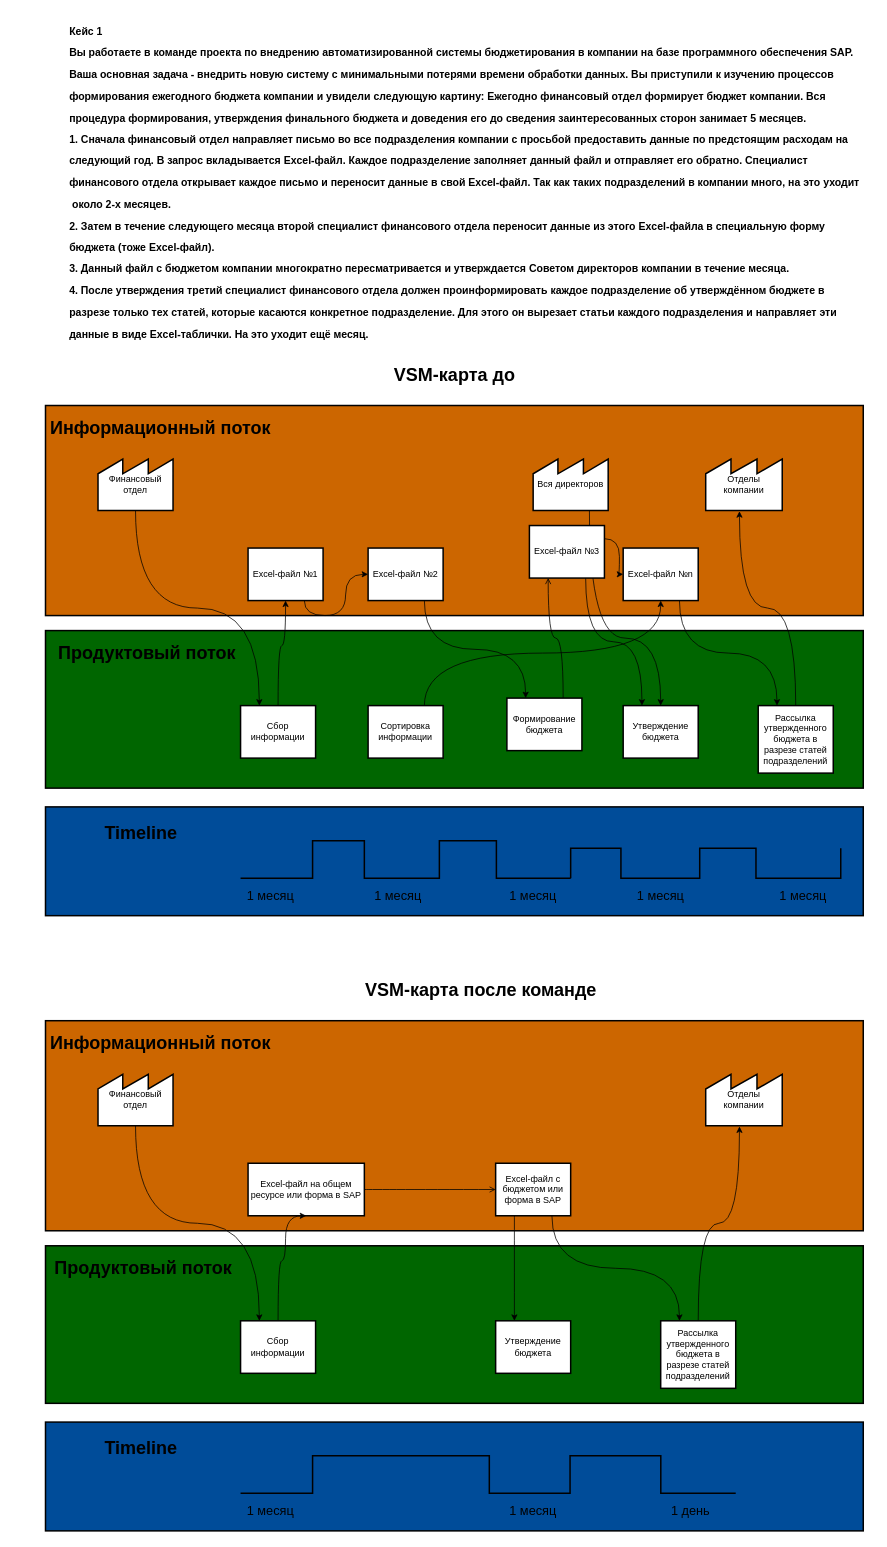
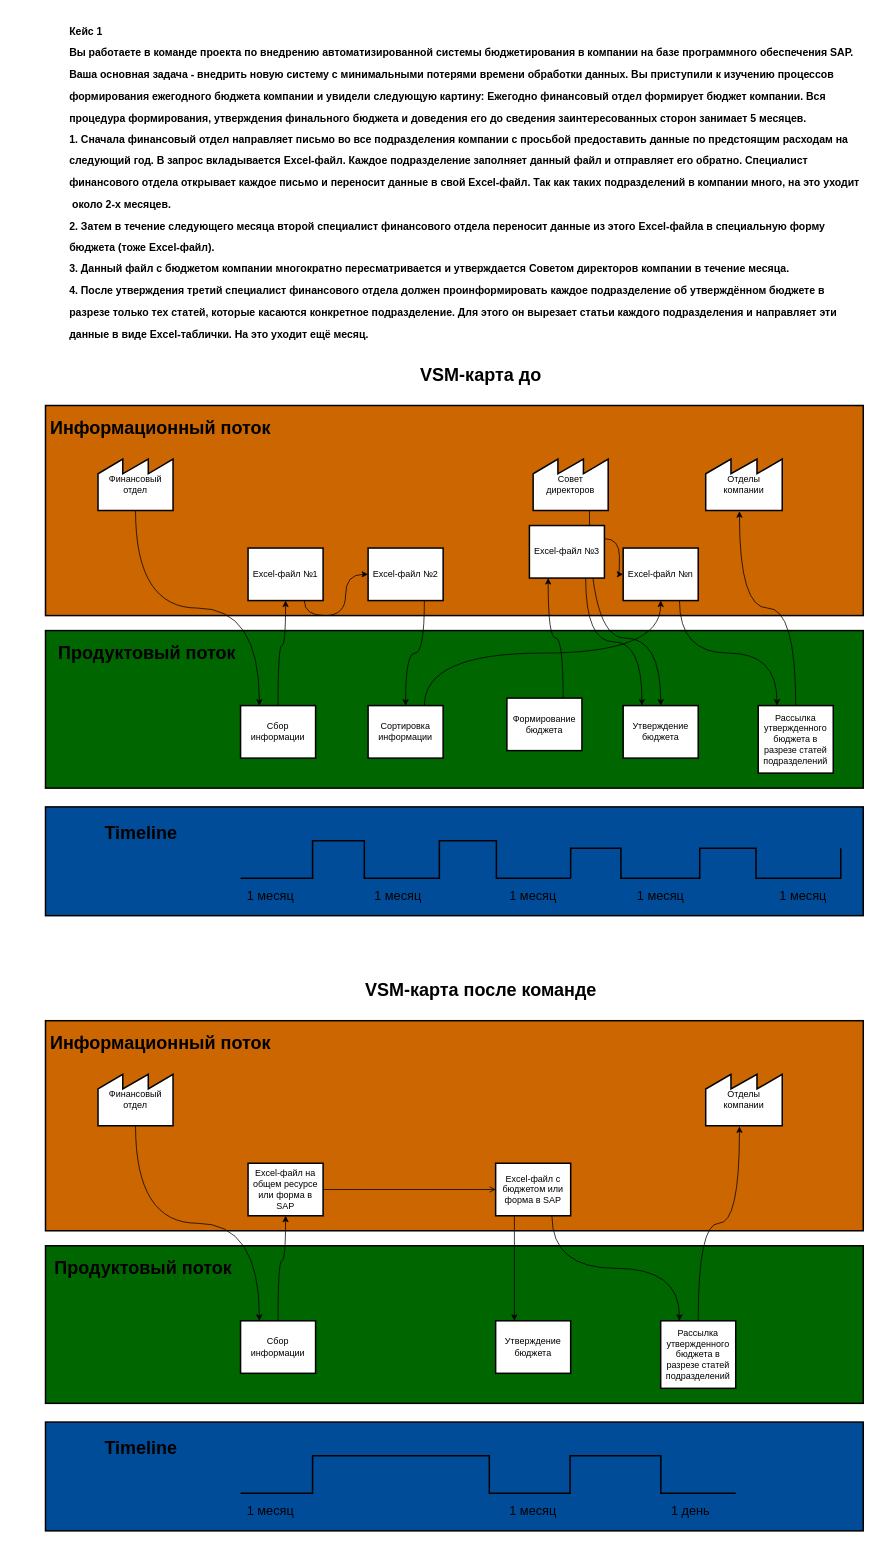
  <mxCell id="0" />
  <mxCell id="1" parent="0" />
  <mxCell id="2" value="" style="strokeWidth=2;html=1;shape=mxgraph.lean_mapping.schedule;whiteSpace=wrap;align=center;fillColor=#CC6600;" vertex="1" parent="1"><mxGeometry x="60" y="540" width="1090" height="280" as="geometry" /></mxCell>
  <mxCell id="3" value="" style="strokeWidth=2;html=1;shape=mxgraph.lean_mapping.schedule;whiteSpace=wrap;align=center;fillColor=#006600;" vertex="1" parent="1"><mxGeometry x="60" y="840" width="1090" height="210" as="geometry" /></mxCell>
  <mxCell id="4" value="" style="strokeWidth=2;html=1;shape=mxgraph.lean_mapping.schedule;whiteSpace=wrap;align=center;fillColor=#004C99;" vertex="1" parent="1"><mxGeometry x="60" y="1075" width="1090" height="145" as="geometry" /></mxCell>
  <mxCell id="5" style="edgeStyle=orthogonalEdgeStyle;rounded=0;orthogonalLoop=1;jettySize=auto;html=1;entryX=0.25;entryY=0;entryDx=0;entryDy=0;curved=1;" edge="1" parent="1" source="6" target="23"><mxGeometry relative="1" as="geometry"><Array as="points"><mxPoint x="180" y="810" /><mxPoint x="345" y="810" /></Array></mxGeometry></mxCell>
  <mxCell id="6" value="Финансовый отдел" style="strokeWidth=2;html=1;shape=mxgraph.lean_mapping.outside_sources;whiteSpace=wrap;align=center;" vertex="1" parent="1"><mxGeometry x="130" y="610" width="100" height="70" as="geometry" /></mxCell>
  <mxCell id="7" style="edgeStyle=orthogonalEdgeStyle;rounded=0;orthogonalLoop=1;jettySize=auto;html=1;exitX=0.75;exitY=1;exitDx=0;exitDy=0;entryX=0.5;entryY=0;entryDx=0;entryDy=0;curved=1;" edge="1" parent="1" source="8" target="28"><mxGeometry relative="1" as="geometry"><Array as="points"><mxPoint x="785" y="850" /><mxPoint x="880" y="850" /></Array></mxGeometry></mxCell>
- <mxCell id="8" value="Вся директоров" style="strokeWidth=2;html=1;shape=mxgraph.lean_mapping.outside_sources;whiteSpace=wrap;align=center;" vertex="1" parent="1"><mxGeometry x="710" y="610" width="100" height="70" as="geometry" /></mxCell>
+ <mxCell id="8" value="Совет директоров" style="strokeWidth=2;html=1;shape=mxgraph.lean_mapping.outside_sources;whiteSpace=wrap;align=center;" vertex="1" parent="1"><mxGeometry x="710" y="610" width="100" height="70" as="geometry" /></mxCell>
  <mxCell id="9" value="Отделы компании" style="strokeWidth=2;html=1;shape=mxgraph.lean_mapping.outside_sources;whiteSpace=wrap;align=center;" vertex="1" parent="1"><mxGeometry x="940" y="610" width="102" height="70" as="geometry" /></mxCell>
  <mxCell id="10" style="edgeStyle=orthogonalEdgeStyle;rounded=0;orthogonalLoop=1;jettySize=auto;html=1;exitX=0.75;exitY=1;exitDx=0;exitDy=0;elbow=vertical;curved=1;" edge="1" parent="1" source="11" target="13"><mxGeometry relative="1" as="geometry" /></mxCell>
  <mxCell id="11" value="Excel-файл №1" style="strokeWidth=2;html=1;shape=mxgraph.lean_mapping.schedule;whiteSpace=wrap;align=center;" vertex="1" parent="1"><mxGeometry x="330" y="730" width="100" height="70" as="geometry" /></mxCell>
- <mxCell id="12" style="edgeStyle=orthogonalEdgeStyle;rounded=0;orthogonalLoop=1;jettySize=auto;html=1;exitX=0.75;exitY=1;exitDx=0;exitDy=0;curved=1;entryX=0.25;entryY=0;entryDx=0;entryDy=0;" edge="1" parent="1" source="13" target="26"><mxGeometry relative="1" as="geometry" /></mxCell>
+ <mxCell id="12" style="edgeStyle=orthogonalEdgeStyle;rounded=0;orthogonalLoop=1;jettySize=auto;html=1;exitX=0.75;exitY=1;exitDx=0;exitDy=0;curved=1;" edge="1" parent="1" source="13" target="24"><mxGeometry relative="1" as="geometry" /></mxCell>
  <mxCell id="13" value="Excel-файл №2" style="strokeWidth=2;html=1;shape=mxgraph.lean_mapping.schedule;whiteSpace=wrap;align=center;" vertex="1" parent="1"><mxGeometry x="490" y="730" width="100" height="70" as="geometry" /></mxCell>
  <mxCell id="14" style="edgeStyle=orthogonalEdgeStyle;rounded=0;orthogonalLoop=1;jettySize=auto;html=1;exitX=0.75;exitY=1;exitDx=0;exitDy=0;entryX=0.25;entryY=0;entryDx=0;entryDy=0;curved=1;" edge="1" parent="1" source="16" target="28"><mxGeometry relative="1" as="geometry" /></mxCell>
  <mxCell id="15" style="edgeStyle=orthogonalEdgeStyle;rounded=0;orthogonalLoop=1;jettySize=auto;html=1;exitX=1;exitY=0.25;exitDx=0;exitDy=0;entryX=0;entryY=0.5;entryDx=0;entryDy=0;curved=1;" edge="1" parent="1" source="16" target="18"><mxGeometry relative="1" as="geometry" /></mxCell>
  <mxCell id="16" value="Excel-файл №3" style="strokeWidth=2;html=1;shape=mxgraph.lean_mapping.schedule;whiteSpace=wrap;align=center;" vertex="1" parent="1"><mxGeometry x="705" y="700" width="100" height="70" as="geometry" /></mxCell>
  <mxCell id="17" style="edgeStyle=orthogonalEdgeStyle;rounded=0;orthogonalLoop=1;jettySize=auto;html=1;exitX=0.75;exitY=1;exitDx=0;exitDy=0;entryX=0.25;entryY=0;entryDx=0;entryDy=0;curved=1;" edge="1" parent="1" source="18" target="29"><mxGeometry relative="1" as="geometry" /></mxCell>
  <mxCell id="18" value="Excel-файл №n" style="strokeWidth=2;html=1;shape=mxgraph.lean_mapping.schedule;whiteSpace=wrap;align=center;" vertex="1" parent="1"><mxGeometry y="730" width="100" height="70" as="geometry" x="830" /></mxCell>
  <mxCell id="19" value="Информационный поток" style="text;strokeColor=none;fillColor=none;html=1;fontSize=24;fontStyle=1;verticalAlign=middle;align=center;" vertex="1" parent="1"><mxGeometry x="43" y="550" width="340" height="40" as="geometry" /></mxCell>
  <mxCell id="20" value="Продуктовый поток" style="text;strokeColor=none;fillColor=none;html=1;fontSize=24;fontStyle=1;verticalAlign=middle;align=center;" vertex="1" parent="1"><mxGeometry x="70" y="850" width="250" height="40" as="geometry" /></mxCell>
  <mxCell id="21" value="Timeline" style="text;strokeColor=none;fillColor=none;html=1;fontSize=24;fontStyle=1;verticalAlign=middle;align=center;" vertex="1" parent="1"><mxGeometry x="127" y="1090" width="120" height="40" as="geometry" /></mxCell>
  <mxCell id="22" style="edgeStyle=orthogonalEdgeStyle;rounded=0;orthogonalLoop=1;jettySize=auto;html=1;entryX=0.5;entryY=1;entryDx=0;entryDy=0;curved=1;" edge="1" parent="1" source="23" target="11"><mxGeometry relative="1" as="geometry"><Array as="points"><mxPoint x="370" y="860" /><mxPoint x="380" y="860" /></Array></mxGeometry></mxCell>
  <mxCell id="23" value="Сбор информации" style="strokeWidth=2;html=1;shape=mxgraph.lean_mapping.schedule;whiteSpace=wrap;align=center;" vertex="1" parent="1"><mxGeometry x="320" y="940" width="100" height="70" as="geometry" /></mxCell>
  <mxCell id="24" value="Сортировка информации" style="strokeWidth=2;html=1;shape=mxgraph.lean_mapping.schedule;whiteSpace=wrap;align=center;" vertex="1" parent="1"><mxGeometry x="490" y="940" width="100" height="70" as="geometry" /></mxCell>
- <mxCell id="25" style="edgeStyle=orthogonalEdgeStyle;rounded=0;orthogonalLoop=1;jettySize=auto;html=1;exitX=0.75;exitY=0;exitDx=0;exitDy=0;entryX=0.25;entryY=1;entryDx=0;entryDy=0;curved=1;endArrow=open;" edge="1" parent="1" source="26" target="16"><mxGeometry relative="1" as="geometry" /></mxCell>
+ <mxCell id="25" style="edgeStyle=orthogonalEdgeStyle;rounded=0;orthogonalLoop=1;jettySize=auto;html=1;exitX=0.75;exitY=0;exitDx=0;exitDy=0;entryX=0.25;entryY=1;entryDx=0;entryDy=0;curved=1;" edge="1" parent="1" source="26" target="16"><mxGeometry relative="1" as="geometry" /></mxCell>
  <mxCell id="26" value="Формирование бюджета" style="strokeWidth=2;html=1;shape=mxgraph.lean_mapping.schedule;whiteSpace=wrap;align=center;" vertex="1" parent="1"><mxGeometry x="675" y="930" width="100" height="70" as="geometry" /></mxCell>
  <mxCell id="27" style="edgeStyle=orthogonalEdgeStyle;rounded=0;orthogonalLoop=1;jettySize=auto;html=1;exitX=0.75;exitY=0;exitDx=0;exitDy=0;curved=1;" edge="1" parent="1" source="24" target="18"><mxGeometry relative="1" as="geometry" /></mxCell>
  <mxCell id="28" value="Утверждение бюджета" style="strokeWidth=2;html=1;shape=mxgraph.lean_mapping.schedule;whiteSpace=wrap;align=center;" vertex="1" parent="1"><mxGeometry y="940" width="100" height="70" as="geometry" x="830" /></mxCell>
  <mxCell id="29" value="Рассылка утвержденного бюджета в разрезе статей подразделений" style="strokeWidth=2;html=1;shape=mxgraph.lean_mapping.schedule;whiteSpace=wrap;align=center;" vertex="1" parent="1"><mxGeometry x="1010" y="940" width="100" height="90" as="geometry" /></mxCell>
  <mxCell id="30" style="edgeStyle=orthogonalEdgeStyle;curved=1;rounded=0;orthogonalLoop=1;jettySize=auto;html=1;exitX=0.5;exitY=0;exitDx=0;exitDy=0;entryX=0.441;entryY=1.014;entryDx=0;entryDy=0;entryPerimeter=0;" edge="1" parent="1" source="29" target="9"><mxGeometry relative="1" as="geometry" /></mxCell>
  <mxCell id="31" value="" style="verticalLabelPosition=bottom;html=1;verticalAlign=top;strokeWidth=2;shape=mxgraph.lean_mapping.timeline2;dx1=0;dy1=1;dx2=96;dy2=0;dx3=165;dy3=1;dx4=265;dy4=0;dx5=341;dy5=1;dy6=0.98;points=[[0,0.5,0,0,0],[0.83,1,0,0,0],[1,0.2,0,0,0],[1,0.35,0,26,0],[1,0.8,0,0,0]];" vertex="1" parent="1"><mxGeometry x="320" y="1120" width="440" height="50" as="geometry" /></mxCell>
  <mxCell id="32" value="" style="verticalLabelPosition=bottom;html=1;verticalAlign=top;strokeWidth=2;shape=mxgraph.lean_mapping.timeline2;dx1=0;dy1=1;dx2=0;dy2=0.025;dx3=67;dy3=0.875;dx4=172;dy4=0;dx5=247;dy5=0.825;dy6=0;points=[[0,0.5,0,0,0],[0.83,1,0,0,0],[1,0.2,0,0,0],[1,0.35,0,26,0],[1,0.8,0,0,0]];" vertex="1" parent="1"><mxGeometry x="760" y="1130" width="360" height="40" as="geometry" /></mxCell>
  <mxCell id="33" value="&lt;font style=&quot;font-size: 17px;&quot;&gt;1 месяц&lt;/font&gt;" style="text;html=1;align=center;verticalAlign=middle;whiteSpace=wrap;rounded=0;" vertex="1" parent="1"><mxGeometry x="320" y="1180" width="80" height="30" as="geometry" /></mxCell>
  <mxCell id="34" value="&lt;font style=&quot;font-size: 17px;&quot;&gt;1 месяц&lt;/font&gt;" style="text;html=1;align=center;verticalAlign=middle;whiteSpace=wrap;rounded=0;" vertex="1" parent="1"><mxGeometry x="490" y="1180" width="80" height="30" as="geometry" /></mxCell>
  <mxCell id="35" value="&lt;font style=&quot;font-size: 17px;&quot;&gt;1 месяц&lt;/font&gt;" style="text;html=1;align=center;verticalAlign=middle;whiteSpace=wrap;rounded=0;" vertex="1" parent="1"><mxGeometry x="670" y="1180" width="80" height="30" as="geometry" /></mxCell>
  <mxCell id="36" value="&lt;font style=&quot;font-size: 17px;&quot;&gt;1 месяц&lt;/font&gt;" style="text;html=1;align=center;verticalAlign=middle;whiteSpace=wrap;rounded=0;" vertex="1" parent="1"><mxGeometry x="840" y="1180" width="80" height="30" as="geometry" /></mxCell>
  <mxCell id="37" value="&lt;font style=&quot;font-size: 17px;&quot;&gt;1 месяц&lt;/font&gt;" style="text;html=1;align=center;verticalAlign=middle;whiteSpace=wrap;rounded=0;" vertex="1" parent="1"><mxGeometry x="1030" y="1180" width="80" height="30" as="geometry" /></mxCell>
- <mxCell id="38" value="VSM-карта до" style="text;strokeColor=none;fillColor=none;html=1;fontSize=24;fontStyle=1;verticalAlign=middle;align=center;" vertex="1" parent="1"><mxGeometry x="465" y="480" width="280" height="40" as="geometry" /></mxCell>
+ <mxCell id="38" value="VSM-карта до" style="text;strokeColor=none;fillColor=none;html=1;fontSize=24;fontStyle=1;verticalAlign=middle;align=center;" vertex="1" parent="1"><mxGeometry x="500" y="480" width="280" height="40" as="geometry" /></mxCell>
  <mxCell id="39" value="&lt;font style=&quot;font-size: 14px;&quot;&gt;Кейс 1&lt;br&gt;Вы работаете в команде проекта по внедрению автоматизированной системы&amp;nbsp;бюджетирования в компании на базе программного обеспечения SAP.&amp;nbsp;&lt;/font&gt;&lt;div&gt;&lt;font style=&quot;font-size: 14px;&quot;&gt;Ваша&amp;nbsp;основная задача - внедрить новую систему с минимальными потерями времени&amp;nbsp;обработки данных. Вы приступили к изучению процессов&amp;nbsp;&lt;/font&gt;&lt;div&gt;&lt;font style=&quot;font-size: 14px;&quot;&gt;формирования ежегодного&amp;nbsp;бюджета компании и увидели следующую картину: Ежегодно финансовый отдел&amp;nbsp;формирует бюджет компании. Вся&amp;nbsp;&lt;/font&gt;&lt;/div&gt;&lt;div&gt;&lt;font style=&quot;font-size: 14px;&quot;&gt;процедура формирования, утверждения&amp;nbsp;финального бюджета и доведения его до сведения заинтересованных сторон&amp;nbsp;занимает 5 месяцев.&lt;br&gt;1. Сначала финансовый отдел направляет письмо во все подразделения&amp;nbsp;компании с просьбой предоставить данные по предстоящим расходам на&lt;br&gt;следующий год. В запрос вкладывается Excel-файл. Каждое подразделение&amp;nbsp;заполняет данный файл и отправляет его обратно. Специалист&lt;/font&gt;&lt;/div&gt;&lt;div&gt;&lt;font style=&quot;font-size: 14px;&quot;&gt;финансового&amp;nbsp;отдела открывает каждое письмо и переносит данные в свой Excel-файл. Так&amp;nbsp;как таких подразделений в компании много, на это уходит&lt;/font&gt;&lt;/div&gt;&lt;div&gt;&lt;font style=&quot;font-size: 14px;&quot;&gt;&amp;nbsp;около 2-х месяцев.&lt;br&gt;2. Затем в течение следующего месяца второй специалист финансового отдела&amp;nbsp;переносит данные из этого Excel-файла в специальную форму&amp;nbsp;&lt;/font&gt;&lt;/div&gt;&lt;div&gt;&lt;font style=&quot;font-size: 14px;&quot;&gt;бюджета (тоже&amp;nbsp;Excel-файл).&lt;br&gt;3. Данный файл с бюджетом компании многократно пересматривается и&amp;nbsp;утверждается Советом директоров компании в течение месяца.&lt;br&gt;4. После утверждения третий специалист финансового отдела должен&amp;nbsp;проинформировать каждое подразделение об утверждённом бюджете в&lt;br&gt;разрезе только тех статей, которые касаются конкретное подразделение. Для&amp;nbsp;этого он вырезает статьи каждого подразделения и направляет эти&amp;nbsp;&lt;/font&gt;&lt;/div&gt;&lt;div&gt;&lt;font style=&quot;font-size: 14px;&quot;&gt;данные в&amp;nbsp;виде Excel-таблички. На это уходит ещё месяц.&lt;/font&gt;&lt;/div&gt;&lt;/div&gt;" style="text;strokeColor=none;fillColor=none;html=1;fontSize=24;fontStyle=1;verticalAlign=middle;align=left;" vertex="1" parent="1"><mxGeometry x="90" y="20" width="1070" height="440" as="geometry" /></mxCell>
  <mxCell id="40" value="" style="strokeWidth=2;html=1;shape=mxgraph.lean_mapping.schedule;whiteSpace=wrap;align=center;fillColor=#CC6600;" vertex="1" parent="1"><mxGeometry x="60" y="1360" width="1090" height="280" as="geometry" /></mxCell>
  <mxCell id="41" value="" style="strokeWidth=2;html=1;shape=mxgraph.lean_mapping.schedule;whiteSpace=wrap;align=center;fillColor=#006600;" vertex="1" parent="1"><mxGeometry x="60" y="1660" width="1090" height="210" as="geometry" /></mxCell>
  <mxCell id="42" value="" style="strokeWidth=2;html=1;shape=mxgraph.lean_mapping.schedule;whiteSpace=wrap;align=center;fillColor=#004C99;" vertex="1" parent="1"><mxGeometry x="60" y="1895" width="1090" height="145" as="geometry" /></mxCell>
  <mxCell id="43" style="edgeStyle=orthogonalEdgeStyle;rounded=0;orthogonalLoop=1;jettySize=auto;html=1;entryX=0.25;entryY=0;entryDx=0;entryDy=0;curved=1;" edge="1" parent="1" source="44" target="55"><mxGeometry relative="1" as="geometry"><Array as="points"><mxPoint x="180" y="1630" /><mxPoint x="345" y="1630" /></Array></mxGeometry></mxCell>
  <mxCell id="44" value="Финансовый отдел" style="strokeWidth=2;html=1;shape=mxgraph.lean_mapping.outside_sources;whiteSpace=wrap;align=center;" vertex="1" parent="1"><mxGeometry x="130" y="1430" width="100" height="70" as="geometry" /></mxCell>
  <mxCell id="45" value="Отделы компании" style="strokeWidth=2;html=1;shape=mxgraph.lean_mapping.outside_sources;whiteSpace=wrap;align=center;" vertex="1" parent="1"><mxGeometry x="940" y="1430" width="102" height="70" as="geometry" /></mxCell>
  <mxCell id="46" style="edgeStyle=orthogonalEdgeStyle;curved=1;rounded=0;orthogonalLoop=1;jettySize=auto;html=1;exitX=1;exitY=0.5;exitDx=0;exitDy=0;entryX=0;entryY=0.5;entryDx=0;entryDy=0;endArrow=open;" edge="1" parent="1" source="47" target="50"><mxGeometry relative="1" as="geometry" /></mxCell>
- <mxCell id="47" value="Excel-файл на общем ресурсе или форма в SAP" style="strokeWidth=2;html=1;shape=mxgraph.lean_mapping.schedule;whiteSpace=wrap;align=center;" vertex="1" parent="1"><mxGeometry x="330" y="1550" width="155" height="70" as="geometry" /></mxCell>
+ <mxCell id="47" value="Excel-файл на общем ресурсе или форма в SAP" style="strokeWidth=2;html=1;shape=mxgraph.lean_mapping.schedule;whiteSpace=wrap;align=center;" vertex="1" parent="1"><mxGeometry x="330" y="1550" width="100" height="70" as="geometry" /></mxCell>
  <mxCell id="48" style="edgeStyle=orthogonalEdgeStyle;rounded=0;orthogonalLoop=1;jettySize=auto;html=1;exitX=0.25;exitY=1;exitDx=0;exitDy=0;entryX=0.25;entryY=0;entryDx=0;entryDy=0;curved=1;" edge="1" parent="1" source="50" target="56"><mxGeometry relative="1" as="geometry" /></mxCell>
  <mxCell id="49" style="edgeStyle=orthogonalEdgeStyle;curved=1;rounded=0;orthogonalLoop=1;jettySize=auto;html=1;exitX=0.75;exitY=1;exitDx=0;exitDy=0;entryX=0.25;entryY=0;entryDx=0;entryDy=0;" edge="1" parent="1" source="50" target="57"><mxGeometry relative="1" as="geometry" /></mxCell>
  <mxCell id="50" value="Excel-файл c бюджетом или форма в SAP" style="strokeWidth=2;html=1;shape=mxgraph.lean_mapping.schedule;whiteSpace=wrap;align=center;" vertex="1" parent="1"><mxGeometry x="660" y="1550" width="100" height="70" as="geometry" /></mxCell>
  <mxCell id="51" value="Информационный поток" style="text;strokeColor=none;fillColor=none;html=1;fontSize=24;fontStyle=1;verticalAlign=middle;align=center;" vertex="1" parent="1"><mxGeometry x="43" y="1370" width="340" height="40" as="geometry" /></mxCell>
  <mxCell id="52" value="Продуктовый поток" style="text;strokeColor=none;fillColor=none;html=1;fontSize=24;fontStyle=1;verticalAlign=middle;align=center;" vertex="1" parent="1"><mxGeometry x="20" y="1670" width="340" height="40" as="geometry" /></mxCell>
  <mxCell id="53" value="Timeline" style="text;strokeColor=none;fillColor=none;html=1;fontSize=24;fontStyle=1;verticalAlign=middle;align=center;" vertex="1" parent="1"><mxGeometry x="127" y="1910" width="120" height="40" as="geometry" /></mxCell>
  <mxCell id="54" style="edgeStyle=orthogonalEdgeStyle;rounded=0;orthogonalLoop=1;jettySize=auto;html=1;entryX=0.5;entryY=1;entryDx=0;entryDy=0;curved=1;" edge="1" parent="1" source="55" target="47"><mxGeometry relative="1" as="geometry"><Array as="points"><mxPoint x="370" y="1680" /><mxPoint x="380" y="1680" /></Array></mxGeometry></mxCell>
  <mxCell id="55" value="Сбор информации" style="strokeWidth=2;html=1;shape=mxgraph.lean_mapping.schedule;whiteSpace=wrap;align=center;" vertex="1" parent="1"><mxGeometry x="320" y="1760" width="100" height="70" as="geometry" /></mxCell>
  <mxCell id="56" value="Утверждение бюджета" style="strokeWidth=2;html=1;shape=mxgraph.lean_mapping.schedule;whiteSpace=wrap;align=center;" vertex="1" parent="1"><mxGeometry x="660" y="1760" width="100" height="70" as="geometry" /></mxCell>
  <mxCell id="57" value="Рассылка утвержденного бюджета в разрезе статей подразделений" style="strokeWidth=2;html=1;shape=mxgraph.lean_mapping.schedule;whiteSpace=wrap;align=center;" vertex="1" parent="1"><mxGeometry x="880" y="1760" width="100" height="90" as="geometry" /></mxCell>
  <mxCell id="58" style="edgeStyle=orthogonalEdgeStyle;curved=1;rounded=0;orthogonalLoop=1;jettySize=auto;html=1;exitX=0.5;exitY=0;exitDx=0;exitDy=0;entryX=0.441;entryY=1.014;entryDx=0;entryDy=0;entryPerimeter=0;" edge="1" parent="1" source="57" target="45"><mxGeometry relative="1" as="geometry" /></mxCell>
  <mxCell id="59" value="" style="verticalLabelPosition=bottom;html=1;verticalAlign=top;strokeWidth=2;shape=mxgraph.lean_mapping.timeline2;dx1=0;dy1=1;dx2=96;dy2=0;dx3=331.571;dy3=0.703;dx4=439.19;dy4=0;dx5=560.143;dy5=0.798;dy6=1;points=[[0,0.5,0,0,0],[0.83,1,0,0,0],[1,0.2,0,0,0],[1,0.35,0,26,0],[1,0.8,0,0,0]];" vertex="1" parent="1"><mxGeometry x="320" y="1940" width="660" height="50" as="geometry" /></mxCell>
  <mxCell id="60" value="&lt;font style=&quot;font-size: 17px;&quot;&gt;1 месяц&lt;/font&gt;" style="text;html=1;align=center;verticalAlign=middle;whiteSpace=wrap;rounded=0;" vertex="1" parent="1"><mxGeometry x="320" y="2000" width="80" height="30" as="geometry" /></mxCell>
  <mxCell id="61" value="&lt;font style=&quot;font-size: 17px;&quot;&gt;1 месяц&lt;/font&gt;" style="text;html=1;align=center;verticalAlign=middle;whiteSpace=wrap;rounded=0;" vertex="1" parent="1"><mxGeometry x="670" y="2000" width="80" height="30" as="geometry" /></mxCell>
  <mxCell id="62" value="&lt;font style=&quot;font-size: 17px;&quot;&gt;1 день&lt;/font&gt;" style="text;html=1;align=center;verticalAlign=middle;whiteSpace=wrap;rounded=0;" vertex="1" parent="1"><mxGeometry x="880" y="2000" width="80" height="30" as="geometry" /></mxCell>
  <mxCell id="63" value="VSM-карта после команде" style="text;strokeColor=none;fillColor=none;html=1;fontSize=24;fontStyle=1;verticalAlign=middle;align=center;" vertex="1" parent="1"><mxGeometry x="500" y="1300" width="280" height="40" as="geometry" /></mxCell>
